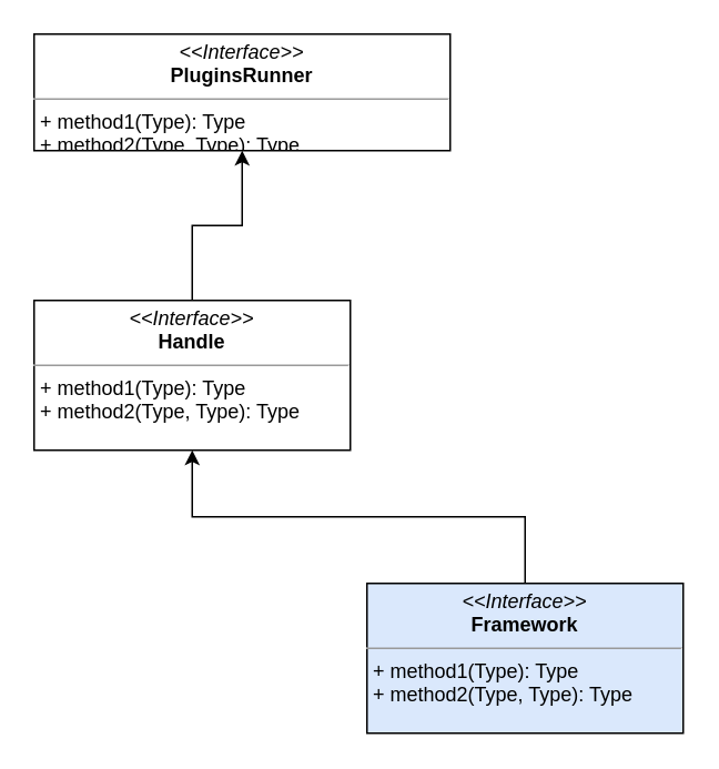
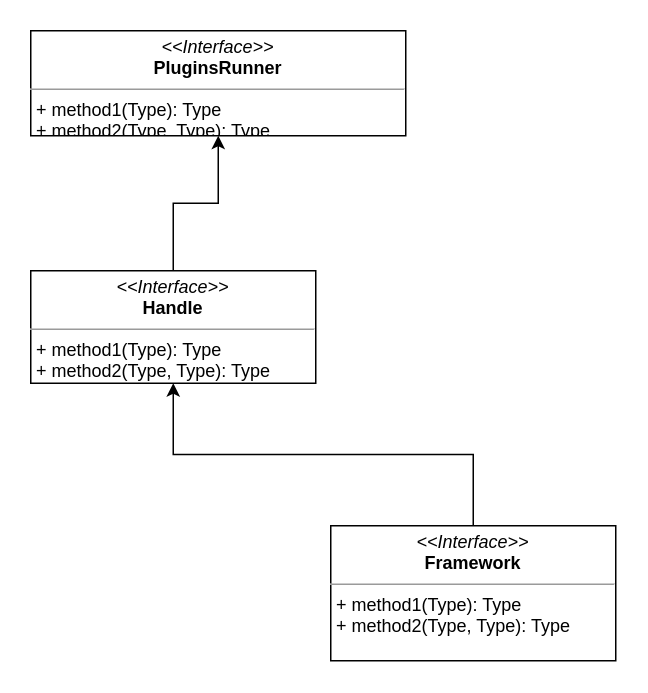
  <mxCell id="0" />
  <mxCell id="1" parent="0" />
  <mxCell id="2" style="edgeStyle=orthogonalEdgeStyle;rounded=0;orthogonalLoop=1;jettySize=auto;html=1;exitX=0.5;exitY=0;exitDx=0;exitDy=0;" edge="1" parent="1" source="3" target="5"><mxGeometry relative="1" as="geometry" /></mxCell>
- <mxCell id="3" value="&lt;p style=&quot;margin:0px;margin-top:4px;text-align:center;&quot;&gt;&lt;i&gt;&amp;lt;&amp;lt;Interface&amp;gt;&amp;gt;&lt;/i&gt;&lt;br&gt;&lt;b&gt;Framework&lt;/b&gt;&lt;/p&gt;&lt;hr size=&quot;1&quot;&gt;&lt;p style=&quot;margin:0px;margin-left:4px;&quot;&gt;+ method1(Type): Type&lt;br&gt;+ method2(Type, Type): Type&lt;/p&gt;" style="verticalAlign=top;align=left;overflow=fill;fontSize=12;fontFamily=Helvetica;html=1;whiteSpace=wrap;fillColor=#dae8fc;" vertex="1" parent="1"><mxGeometry x="220" y="350" width="190" height="90" as="geometry" /></mxCell>
+ <mxCell id="3" value="&lt;p style=&quot;margin:0px;margin-top:4px;text-align:center;&quot;&gt;&lt;i&gt;&amp;lt;&amp;lt;Interface&amp;gt;&amp;gt;&lt;/i&gt;&lt;br&gt;&lt;b&gt;Framework&lt;/b&gt;&lt;/p&gt;&lt;hr size=&quot;1&quot;&gt;&lt;p style=&quot;margin:0px;margin-left:4px;&quot;&gt;+ method1(Type): Type&lt;br&gt;+ method2(Type, Type): Type&lt;/p&gt;" style="verticalAlign=top;align=left;overflow=fill;fontSize=12;fontFamily=Helvetica;html=1;whiteSpace=wrap;" vertex="1" parent="1"><mxGeometry x="220" y="350" width="190" height="90" as="geometry" /></mxCell>
  <mxCell id="4" value="" style="edgeStyle=orthogonalEdgeStyle;rounded=0;orthogonalLoop=1;jettySize=auto;html=1;" edge="1" parent="1" source="5" target="6"><mxGeometry relative="1" as="geometry" /></mxCell>
- <mxCell id="5" value="&lt;p style=&quot;margin:0px;margin-top:4px;text-align:center;&quot;&gt;&lt;i&gt;&amp;lt;&amp;lt;Interface&amp;gt;&amp;gt;&lt;/i&gt;&lt;br&gt;&lt;b&gt;Handle&lt;/b&gt;&lt;/p&gt;&lt;hr size=&quot;1&quot;&gt;&lt;p style=&quot;margin:0px;margin-left:4px;&quot;&gt;+ method1(Type): Type&lt;br&gt;+ method2(Type, Type): Type&lt;/p&gt;" style="verticalAlign=top;align=left;overflow=fill;fontSize=12;fontFamily=Helvetica;html=1;whiteSpace=wrap;" vertex="1" parent="1"><mxGeometry x="20" y="180" width="190" height="90" as="geometry" /></mxCell>
+ <mxCell id="5" value="&lt;p style=&quot;margin:0px;margin-top:4px;text-align:center;&quot;&gt;&lt;i&gt;&amp;lt;&amp;lt;Interface&amp;gt;&amp;gt;&lt;/i&gt;&lt;br&gt;&lt;b&gt;Handle&lt;/b&gt;&lt;/p&gt;&lt;hr size=&quot;1&quot;&gt;&lt;p style=&quot;margin:0px;margin-left:4px;&quot;&gt;+ method1(Type): Type&lt;br&gt;+ method2(Type, Type): Type&lt;/p&gt;" style="verticalAlign=top;align=left;overflow=fill;fontSize=12;fontFamily=Helvetica;html=1;whiteSpace=wrap;" vertex="1" parent="1"><mxGeometry x="20" y="180" width="190" height="75" as="geometry" /></mxCell>
  <mxCell id="6" value="&lt;p style=&quot;margin:0px;margin-top:4px;text-align:center;&quot;&gt;&lt;i&gt;&amp;lt;&amp;lt;Interface&amp;gt;&amp;gt;&lt;/i&gt;&lt;br&gt;&lt;b&gt;PluginsRunner&lt;/b&gt;&lt;/p&gt;&lt;hr size=&quot;1&quot;&gt;&lt;p style=&quot;margin:0px;margin-left:4px;&quot;&gt;+ method1(Type): Type&lt;br&gt;+ method2(Type, Type): Type&lt;/p&gt;" style="verticalAlign=top;align=left;overflow=fill;fontSize=12;fontFamily=Helvetica;html=1;whiteSpace=wrap;" vertex="1" parent="1"><mxGeometry x="20" y="20" width="250" height="70" as="geometry" /></mxCell>
